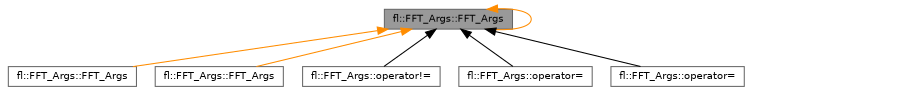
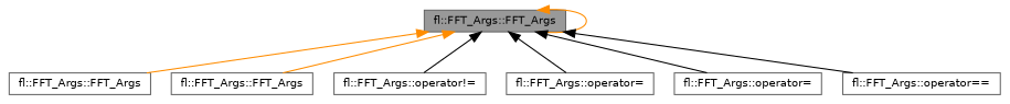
  digraph {
    rankdir=TB
    node [color=grey40 fillcolor=white fontname=Helvetica fontsize=10 shape=box style=filled]
    edge [color=black dir=back fontname=Helvetica fontsize=10 labelfontname=Helvetica labelfontsize=10 style=solid]
    n1 [color=gray40 fillcolor=grey60 fontcolor=black height=0.2 label="fl::FFT_Args::FFT_Args" width=0.4]
    n2 [height=0.2 label="fl::FFT_Args::FFT_Args" width=0.4]
    n3 [height=0.2 label="fl::FFT_Args::FFT_Args" width=0.4]
    n4 [height=0.2 label="fl::FFT_Args::operator!=" width=0.4]
    n5 [height=0.2 label="fl::FFT_Args::operator=" width=0.4]
    n6 [height=0.2 label="fl::FFT_Args::operator=" width=0.4]
+   n7 [height=0.2 label="fl::FFT_Args::operator==" width=0.4]
    n1 -> n1 [color=darkorange]
    n1 -> n2 [color=darkorange]
    n1 -> n3 [color=darkorange]
    n1 -> n4
    n1 -> n5
    n1 -> n6
+   n1 -> n7
  }
